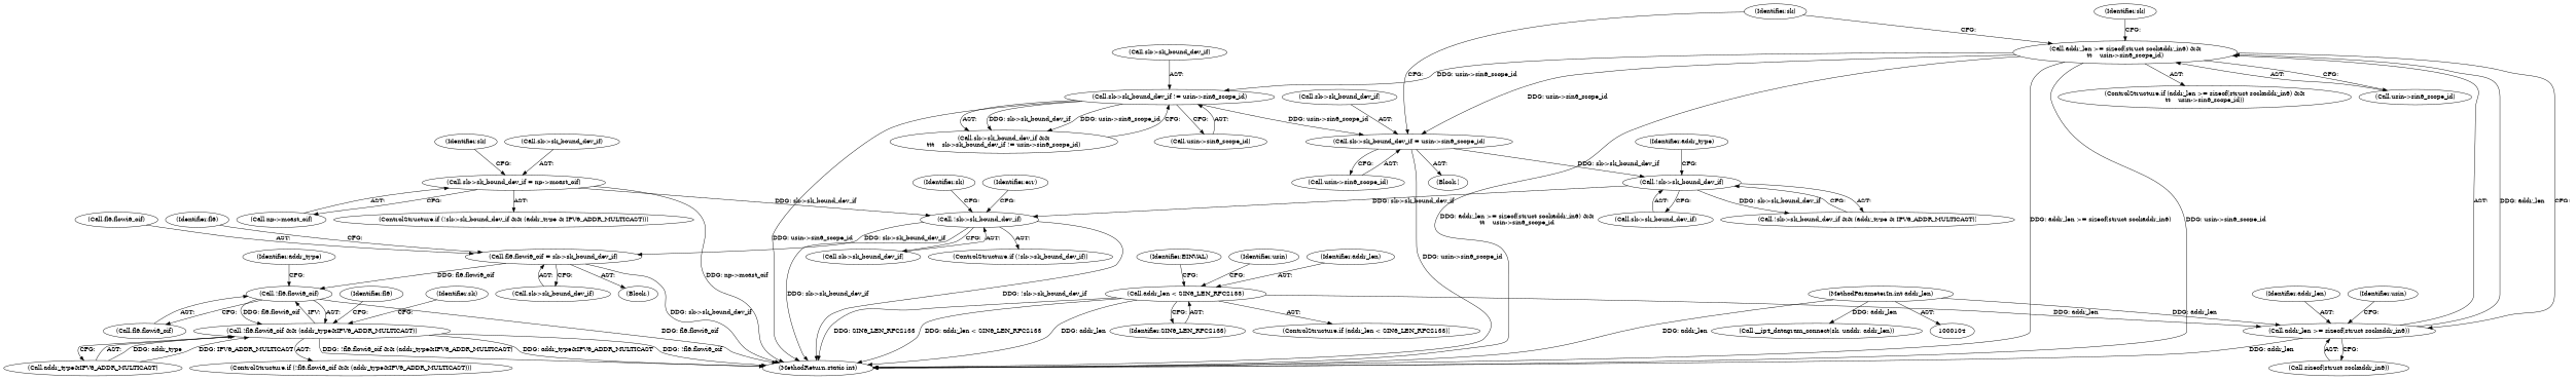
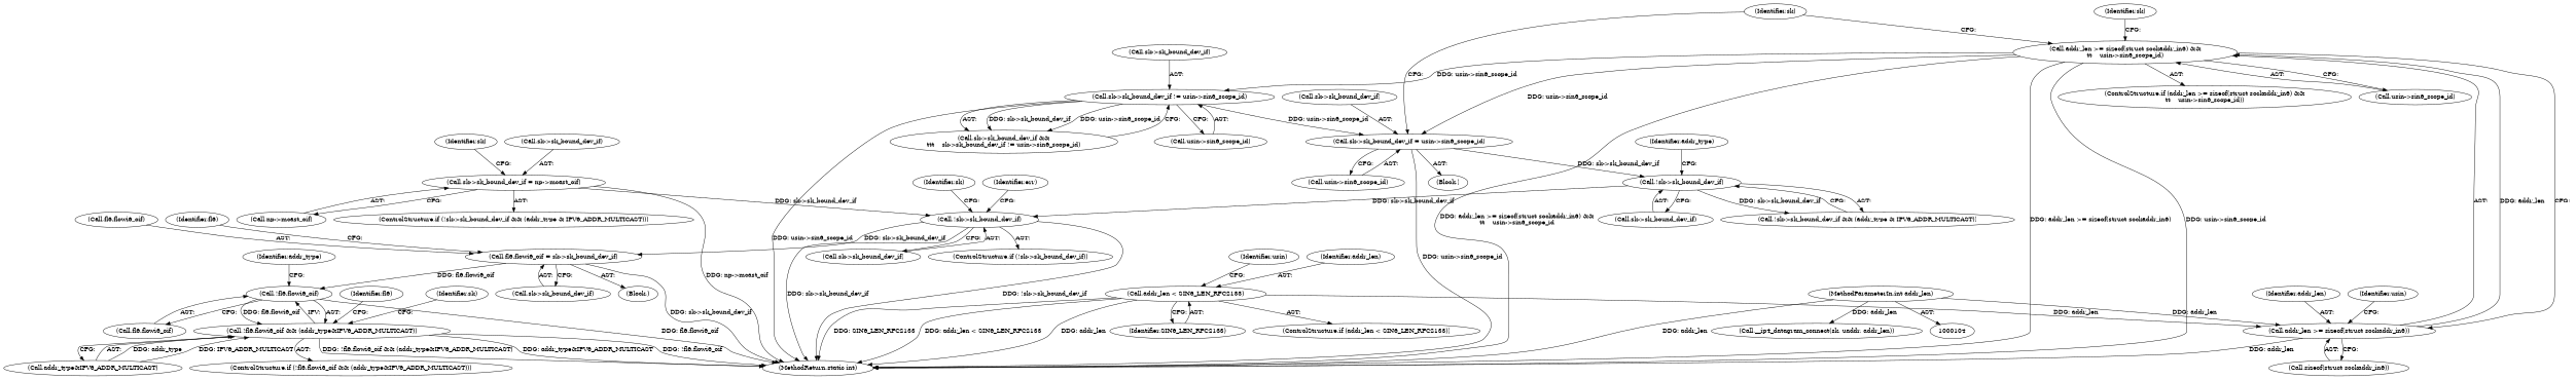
  digraph {
    n1 [label="(Call,!sk->sk_bound_dev_if)"]
    n2 [label="(Call,fl6.flowi6_oif = sk->sk_bound_dev_if)"]
    n3 [label="(MethodReturn,static int)"]
    n4 [label="(Call,sk->sk_bound_dev_if)"]
    n5 [label="(ControlStructure,if (!sk->sk_bound_dev_if))"]
    n6 [label="(Call,!fl6.flowi6_oif)"]
    n7 [label="(Block,)"]
    n8 [label="(Call,sk->sk_bound_dev_if)"]
    n9 [label="(Call,!sk->sk_bound_dev_if)"]
    n10 [label="(Call,!sk->sk_bound_dev_if && (addr_type & IPV6_ADDR_MULTICAST))"]
    n11 [label="(Call,sk->sk_bound_dev_if)"]
    n12 [label="(Call,sk->sk_bound_dev_if = usin->sin6_scope_id)"]
    n13 [label="(Block,)"]
    n14 [label="(Call,usin->sin6_scope_id)"]
    n15 [label="(Call,sk->sk_bound_dev_if != usin->sin6_scope_id)"]
    n16 [label="(Call,usin->sin6_scope_id)"]
    n17 [label="(Call,sk->sk_bound_dev_if &&\n\t\t\t    sk->sk_bound_dev_if != usin->sin6_scope_id)"]
    n18 [label="(Call,addr_len >= sizeof(struct sockaddr_in6) &&\n\t\t    usin->sin6_scope_id)"]
    n19 [label="(Call,addr_len >= sizeof(struct sockaddr_in6))"]
    n20 [label="(ControlStructure,if (addr_len >= sizeof(struct sockaddr_in6) &&\n\t\t    usin->sin6_scope_id))"]
    n21 [label="(Call,usin->sin6_scope_id)"]
    n22 [label="(Call,sizeof(struct sockaddr_in6))"]
    n23 [label="(Call,addr_len < SIN6_LEN_RFC2133)"]
    n24 [label="(Identifier,SIN6_LEN_RFC2133)"]
    n25 [label="(ControlStructure,if (addr_len < SIN6_LEN_RFC2133))"]
    n26 [label="(MethodParameterIn,int addr_len)"]
    n27 [label="(Call,__ip4_datagram_connect(sk, uaddr, addr_len))"]
    1000104
    n29 [label="(Call,sk->sk_bound_dev_if = np->mcast_oif)"]
    n30 [label="(Call,np->mcast_oif)"]
    n31 [label="(ControlStructure,if (!sk->sk_bound_dev_if && (addr_type & IPV6_ADDR_MULTICAST)))"]
    n32 [label="(Call,!fl6.flowi6_oif && (addr_type&IPV6_ADDR_MULTICAST))"]
    n33 [label="(Call,fl6.flowi6_oif)"]
    n34 [label="(Call,addr_type&IPV6_ADDR_MULTICAST)"]
    n35 [label="(ControlStructure,if (!fl6.flowi6_oif && (addr_type&IPV6_ADDR_MULTICAST)))"]
    n36 [label="(Call,sk->sk_bound_dev_if)"]
    n37 [label="(Identifier,addr_type)"]
    n38 [label="(Identifier,sk)"]
    n39 [label="(Identifier,fl6)"]
    n40 [label="(Identifier,sk)"]
    n41 [label="(Identifier,sk)"]
    n42 [label="(Call,sk->sk_bound_dev_if)"]
    n43 [label="(Identifier,err)"]
    n44 [label="(Identifier,addr_len)"]
    n45 [label="(Call,fl6.flowi6_oif)"]
    n46 [label="(Identifier,fl6)"]
    n47 [label="(Call,sk->sk_bound_dev_if)"]
    n48 [label="(Identifier,addr_len)"]
-   n49 [label="(Identifier,EINVAL)"]
    n50 [label="(Identifier,sk)"]
    n51 [label="(Identifier,usin)"]
    n52 [label="(Identifier,sk)"]
    n53 [label="(Identifier,addr_type)"]
    n54 [label="(Identifier,usin)"]
    n1 -> n2 [label="DDG: sk->sk_bound_dev_if"]
    n1 -> n3 [label="DDG: sk->sk_bound_dev_if"]
    n1 -> n3 [label="DDG: !sk->sk_bound_dev_if"]
    n1 -> n4 [label="CFG: "]
    n1 -> n5 [label="AST: "]
    n2 -> n3 [label="DDG: sk->sk_bound_dev_if"]
    n2 -> n6 [label="DDG: fl6.flowi6_oif"]
    n2 -> n7 [label="AST: "]
    n2 -> n8 [label="CFG: "]
    n4 -> n1 [label="AST: "]
    n6 -> n3 [label="DDG: fl6.flowi6_oif"]
    n6 -> n32 [label="AST: "]
    n6 -> n32 [label="DDG: fl6.flowi6_oif"]
    n6 -> n33 [label="CFG: "]
    n8 -> n2 [label="AST: "]
    n9 -> n1 [label="DDG: sk->sk_bound_dev_if"]
    n9 -> n10 [label="AST: "]
    n9 -> n10 [label="DDG: sk->sk_bound_dev_if"]
    n9 -> n11 [label="CFG: "]
    n10 -> n9 [label="CFG: "]
    n11 -> n9 [label="AST: "]
    n12 -> n3 [label="DDG: usin->sin6_scope_id"]
    n12 -> n9 [label="DDG: sk->sk_bound_dev_if"]
    n12 -> n13 [label="AST: "]
    n12 -> n14 [label="CFG: "]
    n14 -> n12 [label="AST: "]
    n15 -> n3 [label="DDG: usin->sin6_scope_id"]
    n15 -> n12 [label="DDG: usin->sin6_scope_id"]
    n15 -> n16 [label="CFG: "]
    n15 -> n17 [label="AST: "]
    n15 -> n17 [label="DDG: sk->sk_bound_dev_if"]
    n15 -> n17 [label="DDG: usin->sin6_scope_id"]
    n16 -> n15 [label="AST: "]
    n17 -> n15 [label="CFG: "]
    n18 -> n3 [label="DDG: addr_len >= sizeof(struct sockaddr_in6)"]
    n18 -> n3 [label="DDG: usin->sin6_scope_id"]
    n18 -> n3 [label="DDG: addr_len >= sizeof(struct sockaddr_in6) &&\n\t\t    usin->sin6_scope_id"]
    n18 -> n12 [label="DDG: usin->sin6_scope_id"]
    n18 -> n15 [label="DDG: usin->sin6_scope_id"]
    n18 -> n19 [label="CFG: "]
    n18 -> n20 [label="AST: "]
    n18 -> n21 [label="CFG: "]
    n19 -> n3 [label="DDG: addr_len"]
    n19 -> n18 [label="AST: "]
    n19 -> n18 [label="DDG: addr_len"]
    n19 -> n22 [label="CFG: "]
    n21 -> n18 [label="AST: "]
    n22 -> n19 [label="AST: "]
    n23 -> n3 [label="DDG: addr_len"]
    n23 -> n3 [label="DDG: SIN6_LEN_RFC2133"]
    n23 -> n3 [label="DDG: addr_len < SIN6_LEN_RFC2133"]
    n23 -> n19 [label="DDG: addr_len"]
    n23 -> n24 [label="CFG: "]
    n23 -> n25 [label="AST: "]
    n24 -> n23 [label="AST: "]
    n26 -> n3 [label="DDG: addr_len"]
    n26 -> n19 [label="DDG: addr_len"]
    n26 -> n27 [label="DDG: addr_len"]
    n26 -> 1000104 [label="AST: "]
    n29 -> n1 [label="DDG: sk->sk_bound_dev_if"]
    n29 -> n3 [label="DDG: np->mcast_oif"]
    n29 -> n30 [label="CFG: "]
    n29 -> n31 [label="AST: "]
    n30 -> n29 [label="AST: "]
    n32 -> n3 [label="DDG: !fl6.flowi6_oif && (addr_type&IPV6_ADDR_MULTICAST)"]
    n32 -> n3 [label="DDG: addr_type&IPV6_ADDR_MULTICAST"]
    n32 -> n3 [label="DDG: !fl6.flowi6_oif"]
    n32 -> n6 [label="IPV: "]
    n32 -> n34 [label="CFG: "]
    n32 -> n35 [label="AST: "]
    n33 -> n6 [label="AST: "]
    n34 -> n32 [label="AST: "]
    n34 -> n32 [label="DDG: addr_type"]
    n34 -> n32 [label="DDG: IPV6_ADDR_MULTICAST"]
    n36 -> n12 [label="AST: "]
    n37 -> n6 [label="CFG: "]
    n38 -> n32 [label="CFG: "]
    n39 -> n32 [label="CFG: "]
    n40 -> n1 [label="CFG: "]
    n41 -> n12 [label="CFG: "]
    n41 -> n18 [label="CFG: "]
    n42 -> n29 [label="AST: "]
    n43 -> n1 [label="CFG: "]
    n44 -> n19 [label="AST: "]
    n45 -> n2 [label="AST: "]
    n46 -> n2 [label="CFG: "]
    n47 -> n15 [label="AST: "]
    n48 -> n23 [label="AST: "]
-   n49 -> n23 [label="CFG: "]
    n50 -> n29 [label="CFG: "]
    n51 -> n19 [label="CFG: "]
    n52 -> n18 [label="CFG: "]
    n53 -> n9 [label="CFG: "]
    n54 -> n23 [label="CFG: "]
  }
